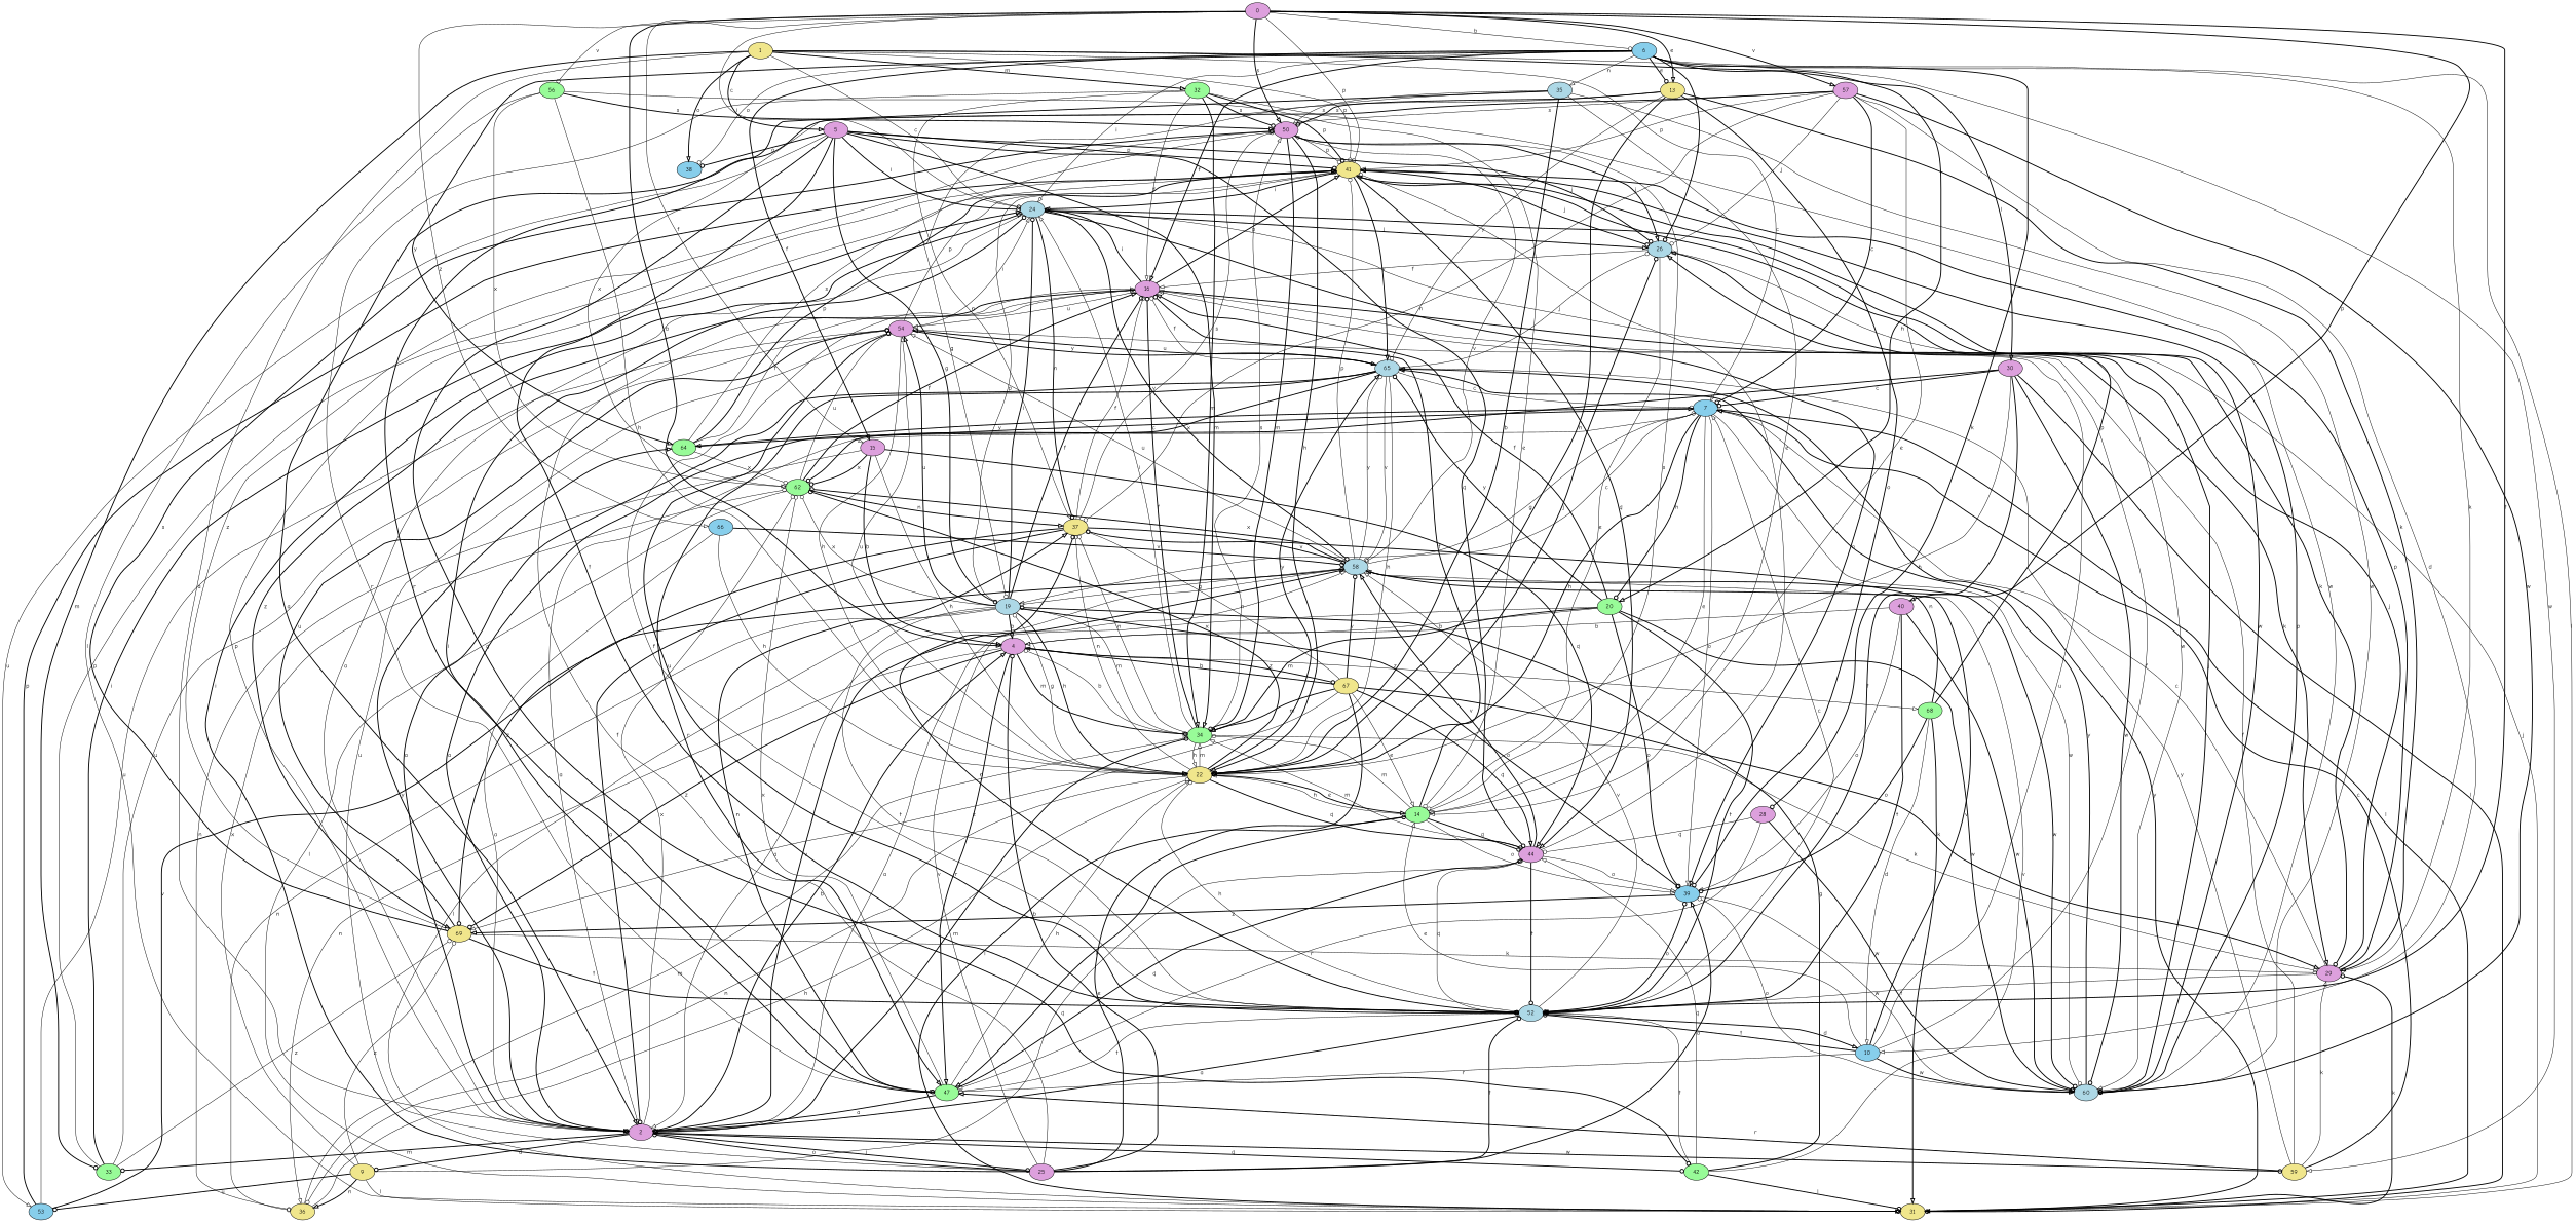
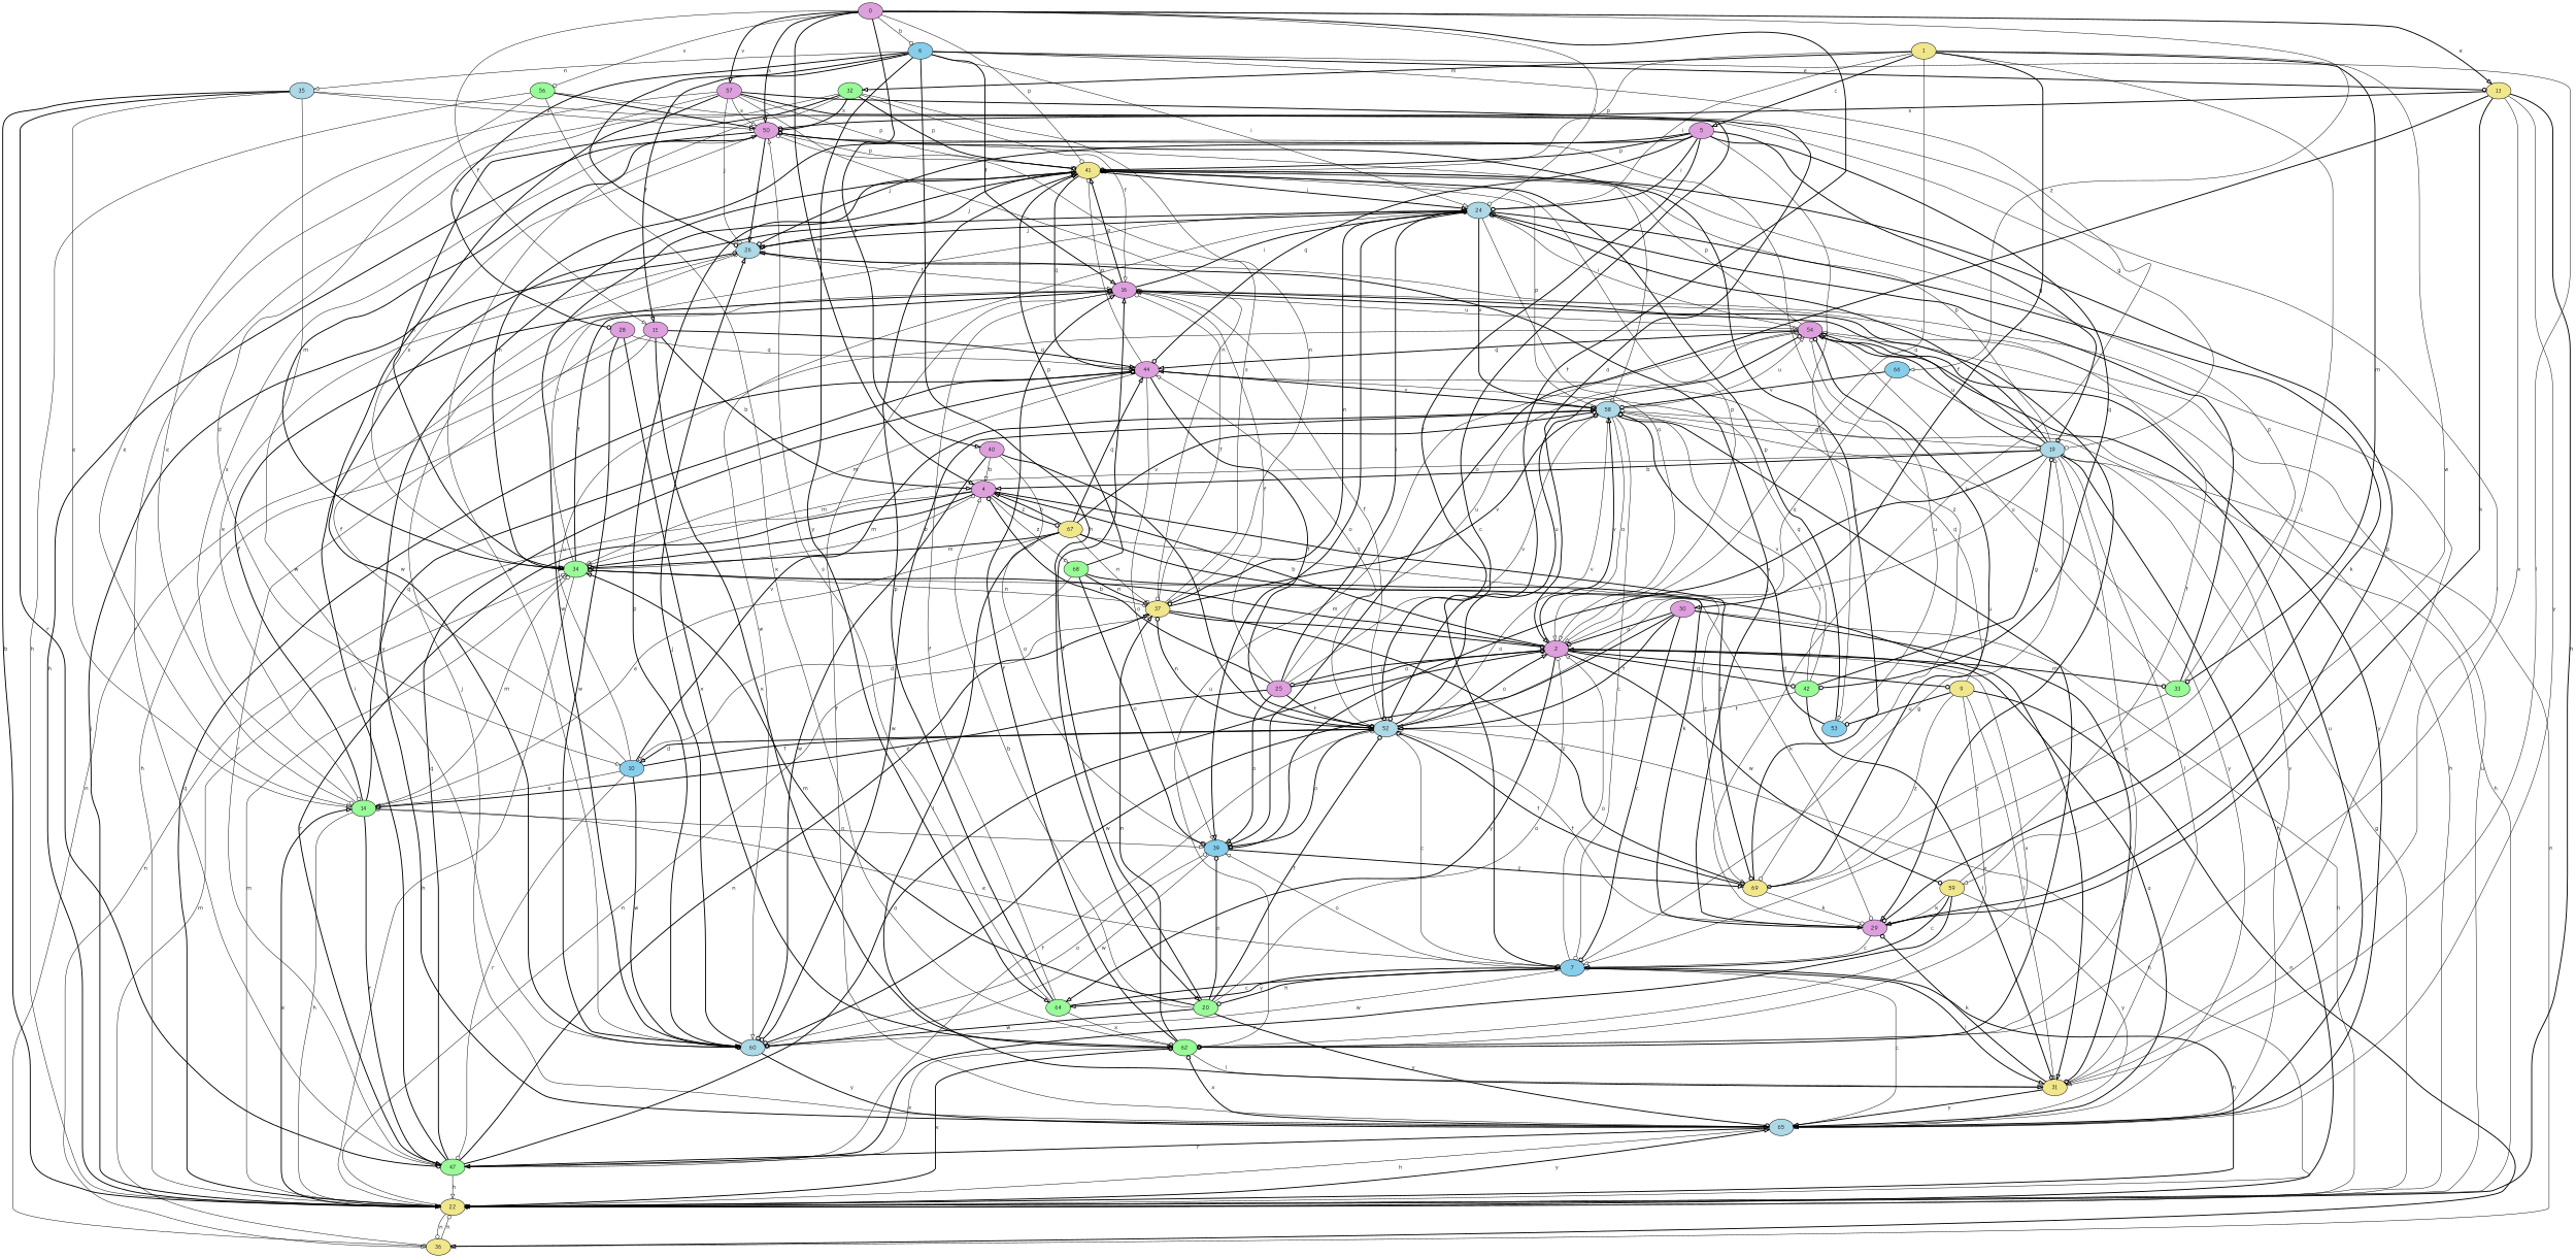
  strict digraph {
    fontname="Comic Neue"
    node [fillcolor=plum fontname="Comic Neue" style=filled]
    edge [arrowhead=odot fontname="Comic Neue" style=bold]
    n1 [fillcolor=skyblue label=6]
    0
    4
    13 [fillcolor=khaki]
    15
    24 [fillcolor=lightblue]
    40
    41 [fillcolor=khaki]
    50
    52 [fillcolor=lightblue]
    56 [fillcolor=palegreen]
    57
    66 [fillcolor=skyblue]
-   38 [fillcolor=skyblue]
    64 [fillcolor=palegreen]
    16
    20 [fillcolor=palegreen]
    26 [fillcolor=lightblue]
    28
    29
    31 [fillcolor=khaki]
    35 [fillcolor=lightblue]
    34 [fillcolor=palegreen]
    36 [fillcolor=khaki]
    47 [fillcolor=palegreen]
    67 [fillcolor=khaki]
    68 [fillcolor=palegreen]
    69 [fillcolor=khaki]
    62 [fillcolor=palegreen]
    22 [fillcolor=khaki]
    39 [fillcolor=skyblue]
    65 [fillcolor=lightblue]
    44
    2
    58 [fillcolor=lightblue]
    60 [fillcolor=lightblue]
    37 [fillcolor=khaki]
    7 [fillcolor=skyblue]
    10 [fillcolor=skyblue]
    54
    14 [fillcolor=palegreen]
    1 [fillcolor=khaki]
    5
    30
    32 [fillcolor=palegreen]
    33 [fillcolor=palegreen]
    59 [fillcolor=khaki]
    9 [fillcolor=khaki]
    25
    42 [fillcolor=palegreen]
    19 [fillcolor=lightblue]
    53 [fillcolor=skyblue]
    n1 -> 13 [label=e]
    n1 -> 15 [arrowhead=onormal label=f]
    n1 -> 24 [arrowhead=onormal label=i style=solid]
-   n1 -> 38 [label=o style=solid]
    n1 -> 64 [arrowhead=onormal label=y]
    n1 -> 16 [arrowhead=onormal label=f]
    n1 -> 20 [arrowhead=onormal label=h]
    n1 -> 26 [label=j]
    n1 -> 28 [label=k]
    n1 -> 29 [label=k style=solid]
    n1 -> 31 [arrowhead=onormal label=l style=solid]
    n1 -> 35 [arrowhead=onormal label=n style=solid]
    0 -> n1 [label=b style=solid]
    0 -> 4 [arrowhead=onormal label=b]
    0 -> 13 [arrowhead=onormal label=e]
    0 -> 15 [arrowhead=onormal label=f style=solid]
    0 -> 24 [label=i style=solid]
    0 -> 40 [arrowhead=onormal label=p]
    0 -> 41 [label=p style=solid]
    0 -> 50 [arrowhead=onormal label=s]
    0 -> 52 [label=t]
    0 -> 56 [label=v style=solid]
    0 -> 57 [arrowhead=onormal label=v]
    0 -> 66 [arrowhead=onormal label=z style=solid]
    4 -> 34 [label=m]
    4 -> 36 [arrowhead=onormal label=n style=solid]
    4 -> 47 [arrowhead=onormal label=r]
    4 -> 67 [label=z]
    4 -> 68 [arrowhead=onormal label=z style=solid]
    4 -> 69 [label=z]
    13 -> 50 [label=s]
    13 -> 29 [arrowhead=onormal label=k]
    13 -> 62 [arrowhead=onormal label=x style=solid]
    13 -> 22 [label=h]
    13 -> 39 [label=o]
    13 -> 65 [label=y style=solid]
    15 -> 4 [arrowhead=onormal label=b]
    15 -> 36 [label=n style=solid]
    15 -> 62 [label=x]
    15 -> 22 [label=h style=solid]
    15 -> 44 [arrowhead=onormal label=q]
    24 -> 26 [arrowhead=onormal label=j]
    24 -> 29 [label=k]
    24 -> 39 [arrowhead=onormal label=o]
    24 -> 2 [arrowhead=onormal label=a style=solid]
    24 -> 58 [label=v]
    24 -> 60 [arrowhead=onormal label=w style=solid]
    24 -> 37 [label=n]
    40 -> 4 [arrowhead=onormal label=b style=solid]
    40 -> 52 [arrowhead=onormal label=t]
    40 -> 39 [arrowhead=onormal label=o style=solid]
    40 -> 60 [label=w]
    41 -> 24 [arrowhead=onormal label=i]
    41 -> 26 [label=j]
    41 -> 65 [arrowhead=onormal label=y]
    41 -> 44 [arrowhead=onormal label=q]
    41 -> 60 [label=w]
    50 -> 41 [label=p style=solid]
    50 -> 26 [arrowhead=onormal label=j]
    50 -> 34 [label=m]
    50 -> 69 [label=z style=solid]
    50 -> 22 [arrowhead=onormal label=h]
    50 -> 58 [label=v style=solid]
    52 -> 16 [arrowhead=onormal label=f style=solid]
    52 -> 22 [label=h style=solid]
    52 -> 39 [label=o]
    52 -> 44 [arrowhead=onormal label=q style=solid]
    52 -> 2 [arrowhead=onormal label=a]
    52 -> 58 [arrowhead=onormal label=v style=solid]
    52 -> 37 [label=n]
    52 -> 7 [arrowhead=onormal label=c style=solid]
    52 -> 10 [arrowhead=onormal label=d]
    52 -> 54 [label=u]
    56 -> 50 [arrowhead=onormal label=s]
    56 -> 31 [arrowhead=onormal label=l style=solid]
    56 -> 62 [label=x style=solid]
    56 -> 22 [arrowhead=onormal label=h style=solid]
    56 -> 14 [label=e style=solid]
    57 -> 41 [arrowhead=onormal label=p style=solid]
    57 -> 50 [arrowhead=onormal label=s style=solid]
    57 -> 26 [label=j style=solid]
    57 -> 2 [arrowhead=onormal label=a]
    57 -> 60 [label=w]
    57 -> 37 [label=n style=solid]
    57 -> 7 [label=c]
    57 -> 10 [arrowhead=onormal label=d style=solid]
    57 -> 14 [arrowhead=onormal label=e style=solid]
    66 -> 22 [label=h style=solid]
    66 -> 2 [label=a style=solid]
    66 -> 58 [label=v]
    64 -> 41 [arrowhead=onormal label=p]
    64 -> 50 [arrowhead=onormal label=s style=solid]
    64 -> 16 [arrowhead=onormal label=f style=solid]
    64 -> 62 [label=x style=solid]
    64 -> 7 [arrowhead=onormal label=c]
    16 -> 24 [label=i]
    16 -> 41 [arrowhead=onormal label=p]
    16 -> 29 [arrowhead=onormal label=k]
-   16 -> 69 [arrowhead=onormal label=z]
    16 -> 54 [arrowhead=onormal label=u style=solid]
    20 -> 4 [arrowhead=onormal label=b style=solid]
    20 -> 52 [label=t]
    20 -> 16 [arrowhead=onormal label=f]
    20 -> 34 [arrowhead=onormal label=m]
    20 -> 39 [label=o]
    20 -> 65 [label=y]
    20 -> 2 [label=a style=solid]
    20 -> 60 [label=w]
    26 -> 16 [arrowhead=onormal label=f style=solid]
    26 -> 14 [label=e style=solid]
    28 -> 47 [arrowhead=onormal label=r style=solid]
+   28 -> 62 [arrowhead=onormal label=x]
    28 -> 44 [label=q style=solid]
    28 -> 60 [arrowhead=onormal label=w]
    29 -> 41 [arrowhead=onormal label=p]
    29 -> 52 [arrowhead=onormal label=t style=solid]
    29 -> 26 [arrowhead=onormal label=j]
    29 -> 7 [arrowhead=onormal label=c style=solid]
    31 -> 26 [label=j style=solid]
    31 -> 29 [label=k]
    31 -> 65 [arrowhead=onormal label=y]
    35 -> 50 [arrowhead=onormal label=s style=solid]
    35 -> 47 [label=r]
    35 -> 22 [arrowhead=onormal label=b]
    35 -> 60 [label=w style=solid]
    35 -> 14 [arrowhead=onormal label=e style=solid]
    35 -> 19 [label=g style=solid]
    34 -> 4 [label=b style=solid]
    34 -> 24 [arrowhead=onormal label=i style=solid]
    34 -> 50 [arrowhead=onormal label=s style=solid]
    34 -> 16 [label=f]
    34 -> 29 [label=k style=solid]
    34 -> 22 [arrowhead=onormal label=h style=solid]
    34 -> 37 [label=n style=solid]
    36 -> 34 [arrowhead=onormal label=m style=solid]
    36 -> 22 [label=h style=solid]
    47 -> 24 [label=i]
    47 -> 52 [label=t style=solid]
    47 -> 62 [label=x style=solid]
    47 -> 22 [arrowhead=onormal label=h style=solid]
    47 -> 44 [label=q]
    47 -> 2 [label=a]
    47 -> 37 [arrowhead=onormal label=n]
    67 -> 4 [arrowhead=onormal label=b]
    67 -> 29 [arrowhead=onormal label=k]
    67 -> 31 [arrowhead=onormal label=l]
    67 -> 34 [arrowhead=onormal label=m]
    67 -> 69 [arrowhead=onormal label=z style=solid]
    67 -> 44 [arrowhead=onormal label=q]
    67 -> 58 [label=v]
    67 -> 37 [label=n style=solid]
    67 -> 14 [arrowhead=onormal label=e style=solid]
    68 -> 41 [arrowhead=onormal label=p]
    68 -> 31 [arrowhead=onormal label=l]
    68 -> 39 [label=o]
    68 -> 37 [label=n]
    68 -> 10 [arrowhead=onormal label=d style=solid]
    69 -> 50 [label=s]
    69 -> 52 [label=t]
    69 -> 29 [label=k style=solid]
    69 -> 54 [label=u]
    62 -> 16 [arrowhead=onormal label=f]
    62 -> 31 [label=l style=solid]
    62 -> 37 [arrowhead=onormal label=n]
    62 -> 54 [label=u style=solid]
    22 -> 26 [label=j]
    22 -> 34 [arrowhead=onormal label=m style=solid]
    22 -> 36 [label=n style=solid]
    22 -> 62 [label=x]
    22 -> 65 [arrowhead=onormal label=y]
    22 -> 44 [label=q]
    22 -> 37 [label=n style=solid]
    22 -> 54 [arrowhead=onormal label=u style=solid]
    22 -> 14 [arrowhead=onormal label=e]
    22 -> 19 [label=g style=solid]
    39 -> 69 [arrowhead=onormal label=z]
    39 -> 60 [arrowhead=onormal label=w style=solid]
    65 -> 16 [label=f style=solid]
    65 -> 26 [label=j style=solid]
    65 -> 47 [arrowhead=onormal label=r]
    65 -> 62 [label=x]
    65 -> 22 [arrowhead=onormal label=h style=solid]
    65 -> 2 [arrowhead=onormal label=a]
    65 -> 58 [label=v style=solid]
    65 -> 7 [label=c style=solid]
    65 -> 54 [arrowhead=onormal label=u]
    44 -> 41 [label=p style=solid]
    44 -> 52 [label=t]
    44 -> 34 [arrowhead=onormal label=m style=solid]
    44 -> 39 [arrowhead=onormal label=o style=solid]
    44 -> 58 [arrowhead=onormal label=v]
    2 -> 4 [arrowhead=onormal label=b]
    2 -> 41 [arrowhead=onormal label=p style=solid]
    2 -> 64 [arrowhead=onormal label=y]
    2 -> 34 [label=m]
    2 -> 62 [label=x style=solid]
    2 -> 58 [arrowhead=onormal label=v]
    2 -> 33 [label=m]
    2 -> 59 [label=w]
    2 -> 9 [label=d]
    2 -> 25 [label=j]
    2 -> 42 [label=q]
    58 -> 41 [label=p style=solid]
    58 -> 62 [label=x]
    58 -> 65 [label=y style=solid]
    58 -> 2 [arrowhead=onormal label=a style=solid]
    58 -> 60 [label=w]
    58 -> 7 [label=c style=solid]
    58 -> 54 [arrowhead=onormal label=u style=solid]
    58 -> 19 [label=g style=solid]
    60 -> 41 [arrowhead=onormal label=p]
    60 -> 26 [arrowhead=onormal label=j]
    60 -> 39 [label=o style=solid]
    60 -> 65 [arrowhead=onormal label=y]
    37 -> 50 [label=s style=solid]
    37 -> 16 [label=f style=solid]
    37 -> 69 [label=z]
    37 -> 2 [label=a]
    37 -> 58 [label=v]
    7 -> 64 [arrowhead=onormal label=y]
    7 -> 20 [label=h]
    7 -> 31 [arrowhead=onormal label=l]
    7 -> 22 [label=h]
    7 -> 39 [arrowhead=onormal label=o style=solid]
    7 -> 2 [arrowhead=onormal label=a style=solid]
    7 -> 60 [label=w style=solid]
    7 -> 14 [label=e style=solid]
    7 -> 19 [arrowhead=onormal label=g style=solid]
    10 -> 52 [label=t]
    10 -> 16 [arrowhead=onormal label=f style=solid]
    10 -> 47 [label=r style=solid]
    10 -> 58 [arrowhead=onormal label=v]
    10 -> 60 [arrowhead=onormal label=w]
    10 -> 54 [label=u style=solid]
    10 -> 14 [arrowhead=onormal label=e style=solid]
    54 -> 24 [arrowhead=onormal label=i style=solid]
    54 -> 41 [arrowhead=onormal label=p style=solid]
    54 -> 22 [arrowhead=onormal label=h style=solid]
    54 -> 65 [arrowhead=onormal label=y]
+   54 -> 44 [arrowhead=onormal label=q]
    14 -> 50 [arrowhead=onormal label=s style=solid]
    14 -> 16 [label=f]
    14 -> 34 [label=m style=solid]
    14 -> 47 [arrowhead=onormal label=r]
    14 -> 22 [arrowhead=onormal label=h style=solid]
    14 -> 39 [arrowhead=onormal label=o style=solid]
    14 -> 44 [label=q]
-   1 -> 24 [label=c style=solid]
+   1 -> 24 [label=i style=solid]
    1 -> 41 [label=p style=solid]
-   1 -> 38 [arrowhead=onormal label=o]
    1 -> 2 [arrowhead=onormal label=a style=solid]
    1 -> 7 [arrowhead=onormal label=c style=solid]
    1 -> 5 [arrowhead=onormal label=c]
    1 -> 30 [arrowhead=onormal label=l]
    1 -> 32 [arrowhead=onormal label=m]
    1 -> 33 [label=m]
    1 -> 59 [arrowhead=onormal label=w style=solid]
    5 -> 24 [label=i]
    5 -> 41 [label=p]
    5 -> 52 [label=t]
-   5 -> 38 [label=o]
    5 -> 26 [label=j]
    5 -> 34 [arrowhead=onormal label=m]
    5 -> 44 [label=q]
    5 -> 42 [label=q]
    5 -> 19 [label=g]
    5 -> 53 [arrowhead=onormal label=u style=solid]
    30 -> 52 [arrowhead=onormal label=t]
    30 -> 31 [label=l]
    30 -> 22 [label=h style=solid]
    30 -> 2 [label=a]
    30 -> 60 [label=w]
    30 -> 7 [label=c]
    32 -> 41 [label=p]
    32 -> 50 [label=s]
    32 -> 16 [arrowhead=onormal label=f style=solid]
    32 -> 34 [arrowhead=onormal label=m]
    32 -> 47 [arrowhead=onormal label=r style=solid]
    32 -> 60 [label=w style=solid]
    32 -> 37 [arrowhead=onormal label=n style=solid]
    33 -> 24 [arrowhead=onormal label=i]
    33 -> 41 [label=p style=solid]
    33 -> 69 [label=z style=solid]
    33 -> 54 [label=u style=solid]
    59 -> 16 [arrowhead=onormal label=f style=solid]
    59 -> 29 [arrowhead=onormal label=k style=solid]
    59 -> 47 [arrowhead=onormal label=r]
    59 -> 65 [arrowhead=onormal label=y style=solid]
    59 -> 7 [arrowhead=onormal label=c]
    9 -> 31 [label=l style=solid]
    9 -> 36 [arrowhead=onormal label=n]
    9 -> 69 [label=z style=solid]
    9 -> 62 [label=x style=solid]
    9 -> 44 [arrowhead=onormal label=q style=solid]
    9 -> 53 [label=u]
    25 -> 4 [label=b]
    25 -> 24 [arrowhead=onormal label=i]
    25 -> 52 [label=t]
    25 -> 16 [arrowhead=onormal label=f style=solid]
    25 -> 39 [arrowhead=onormal label=o]
    25 -> 2 [label=a]
    25 -> 58 [arrowhead=onormal label=v style=solid]
    25 -> 54 [label=u style=solid]
    25 -> 14 [label=e]
    42 -> 52 [label=t style=solid]
    42 -> 31 [label=l]
    42 -> 44 [arrowhead=onormal label=q style=solid]
    42 -> 58 [label=v style=solid]
    42 -> 19 [label=g]
    19 -> 4 [arrowhead=onormal label=b]
    19 -> 24 [label=i]
    19 -> 41 [label=p style=solid]
    19 -> 52 [arrowhead=onormal label=t style=solid]
    19 -> 16 [label=f]
    19 -> 31 [label=l style=solid]
    19 -> 34 [arrowhead=onormal label=m style=solid]
    19 -> 36 [label=n style=solid]
    19 -> 62 [label=x style=solid]
    19 -> 22 [arrowhead=onormal label=h]
    19 -> 39 [label=o]
    19 -> 54 [arrowhead=onormal label=u]
    53 -> 41 [arrowhead=onormal label=p]
    53 -> 58 [label=v]
    53 -> 54 [label=u style=solid]
  }
